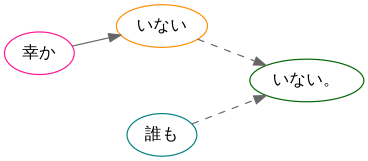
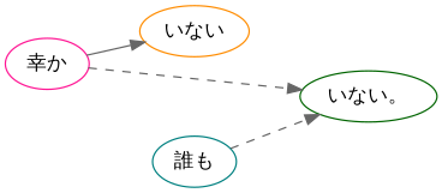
  digraph {
    rankdir=LR
    edge [color=gray40 style=dashed]
    n1 [color=deeppink label="幸か"]
    n2 [color=darkorange label="いない"]
    n3 [color=darkgreen label="いない。"]
    n4 [color=teal label="誰も"]
    n1 -> n2 [style=solid]
-   n2 -> n3
+   n1 -> n3
    n4 -> n3
  }
